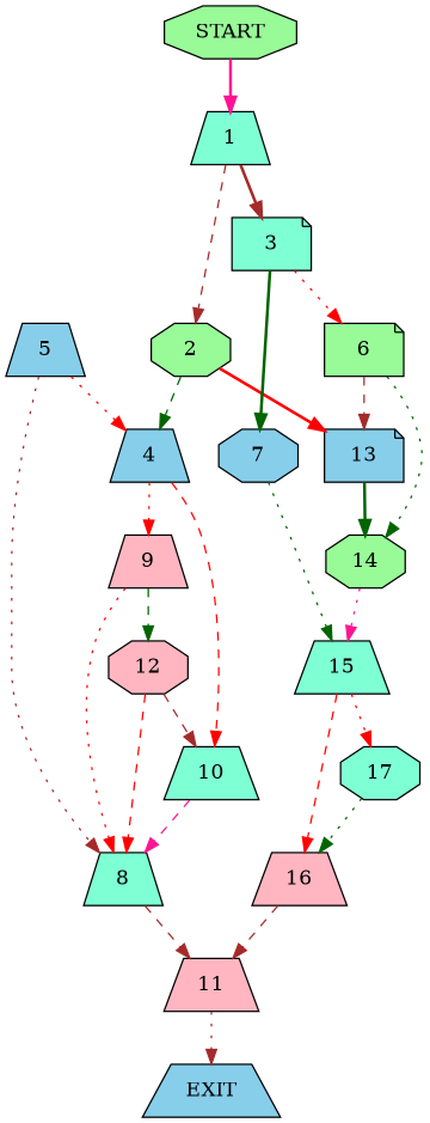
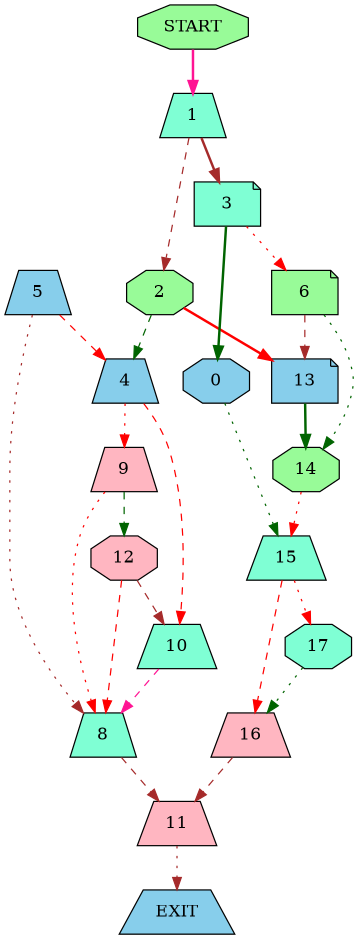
  digraph {
    node [fillcolor=aquamarine shape=trapezium style=filled]
    edge [color=red style=dashed]
    n1 [fillcolor=palegreen label=START shape=octagon]
    1
    2 [fillcolor=palegreen shape=octagon]
    3 [shape=note]
    n5 [fillcolor=skyblue label=EXIT]
    4 [fillcolor=skyblue]
    13 [fillcolor=skyblue shape=note]
    6 [fillcolor=palegreen shape=note]
-   7 [fillcolor=skyblue shape=octagon]
+   7 [fillcolor=skyblue shape=octagon label=0]
    9 [fillcolor=lightpink]
    10
    5 [fillcolor=skyblue]
    8
    14 [fillcolor=palegreen shape=octagon]
    15
    12 [fillcolor=lightpink shape=octagon]
    11 [fillcolor=lightpink]
    16 [fillcolor=lightpink]
    17 [shape=octagon]
    n1 -> 1 [color=deeppink style=bold]
    1 -> 2 [color=brown]
    1 -> 3 [color=brown style=bold]
    2 -> 4 [color=darkgreen]
    2 -> 13 [style=bold]
    3 -> 6 [style=dotted]
    3 -> 7 [color=darkgreen style=bold]
    4 -> 9 [style=dotted]
    4 -> 10
    13 -> 14 [color=darkgreen style=bold]
    6 -> 13 [color=brown]
    6 -> 14 [color=darkgreen style=dotted]
    7 -> 15 [color=darkgreen style=dotted]
    9 -> 8 [style=dotted]
    9 -> 12 [color=darkgreen]
    10 -> 8 [color=deeppink]
-   5 -> 4 [style=dotted]
+   5 -> 4
    5 -> 8 [color=brown style=dotted]
    8 -> 11 [color=brown]
-   14 -> 15 [color=deeppink style=dotted]
+   14 -> 15 [style=dotted]
    15 -> 16
    15 -> 17 [style=dotted]
    12 -> 10 [color=brown]
    12 -> 8
    11 -> n5 [color=brown style=dotted]
    16 -> 11 [color=brown]
    17 -> 16 [color=darkgreen style=dotted]
  }
